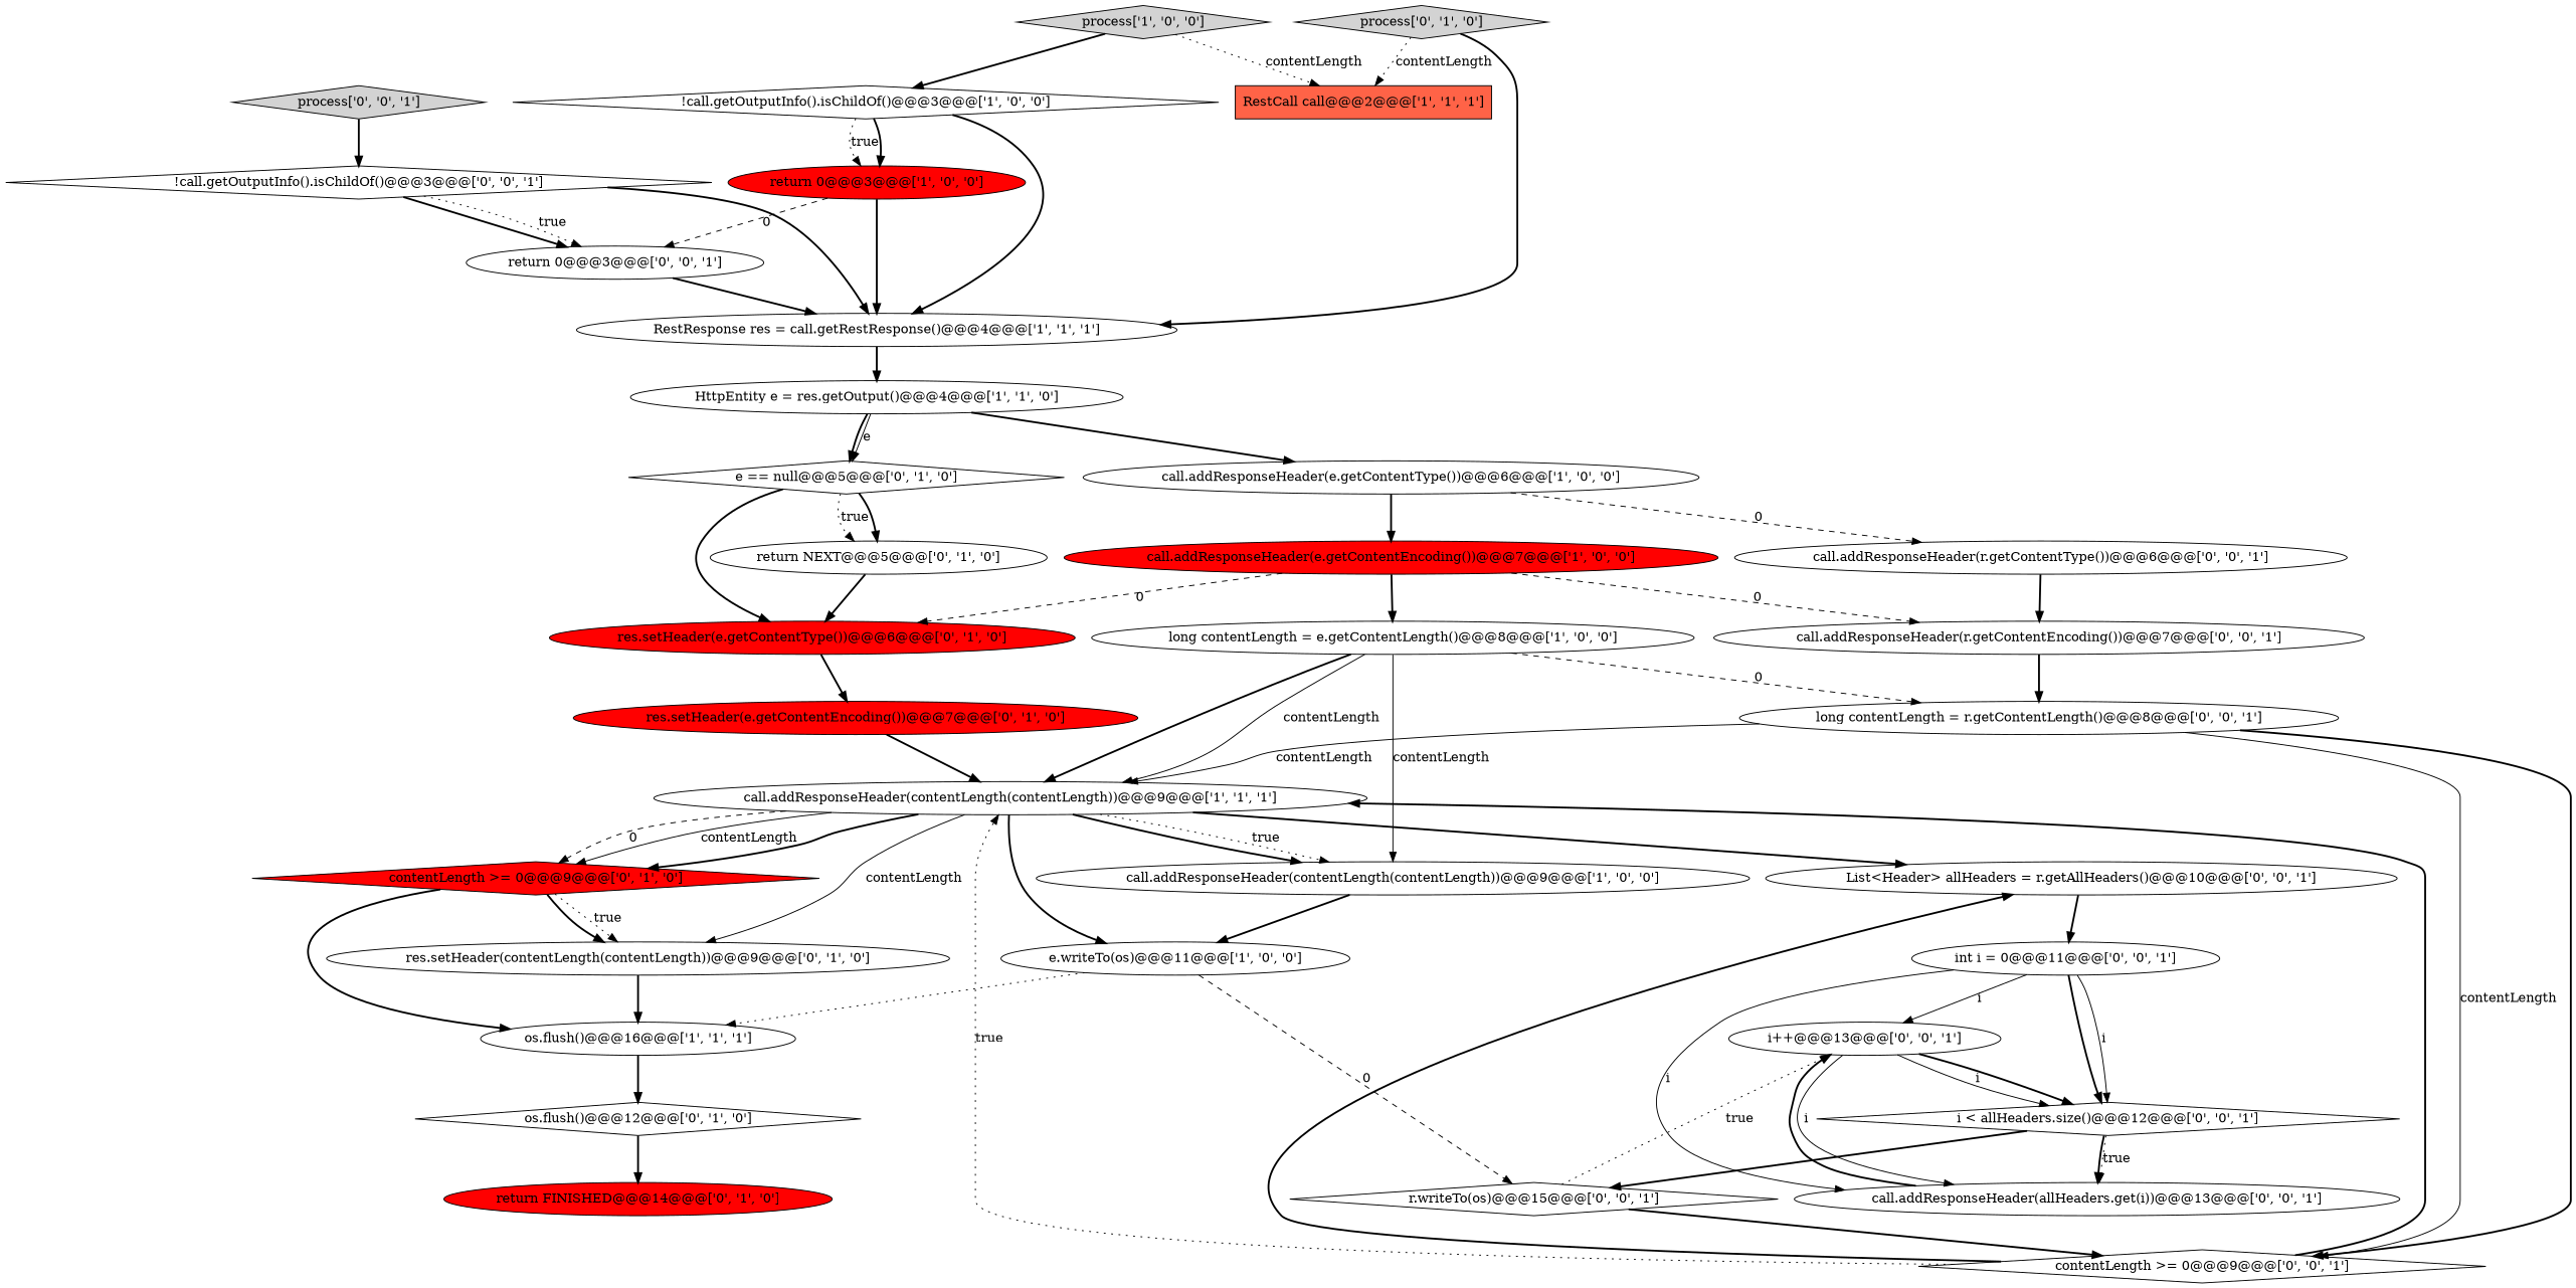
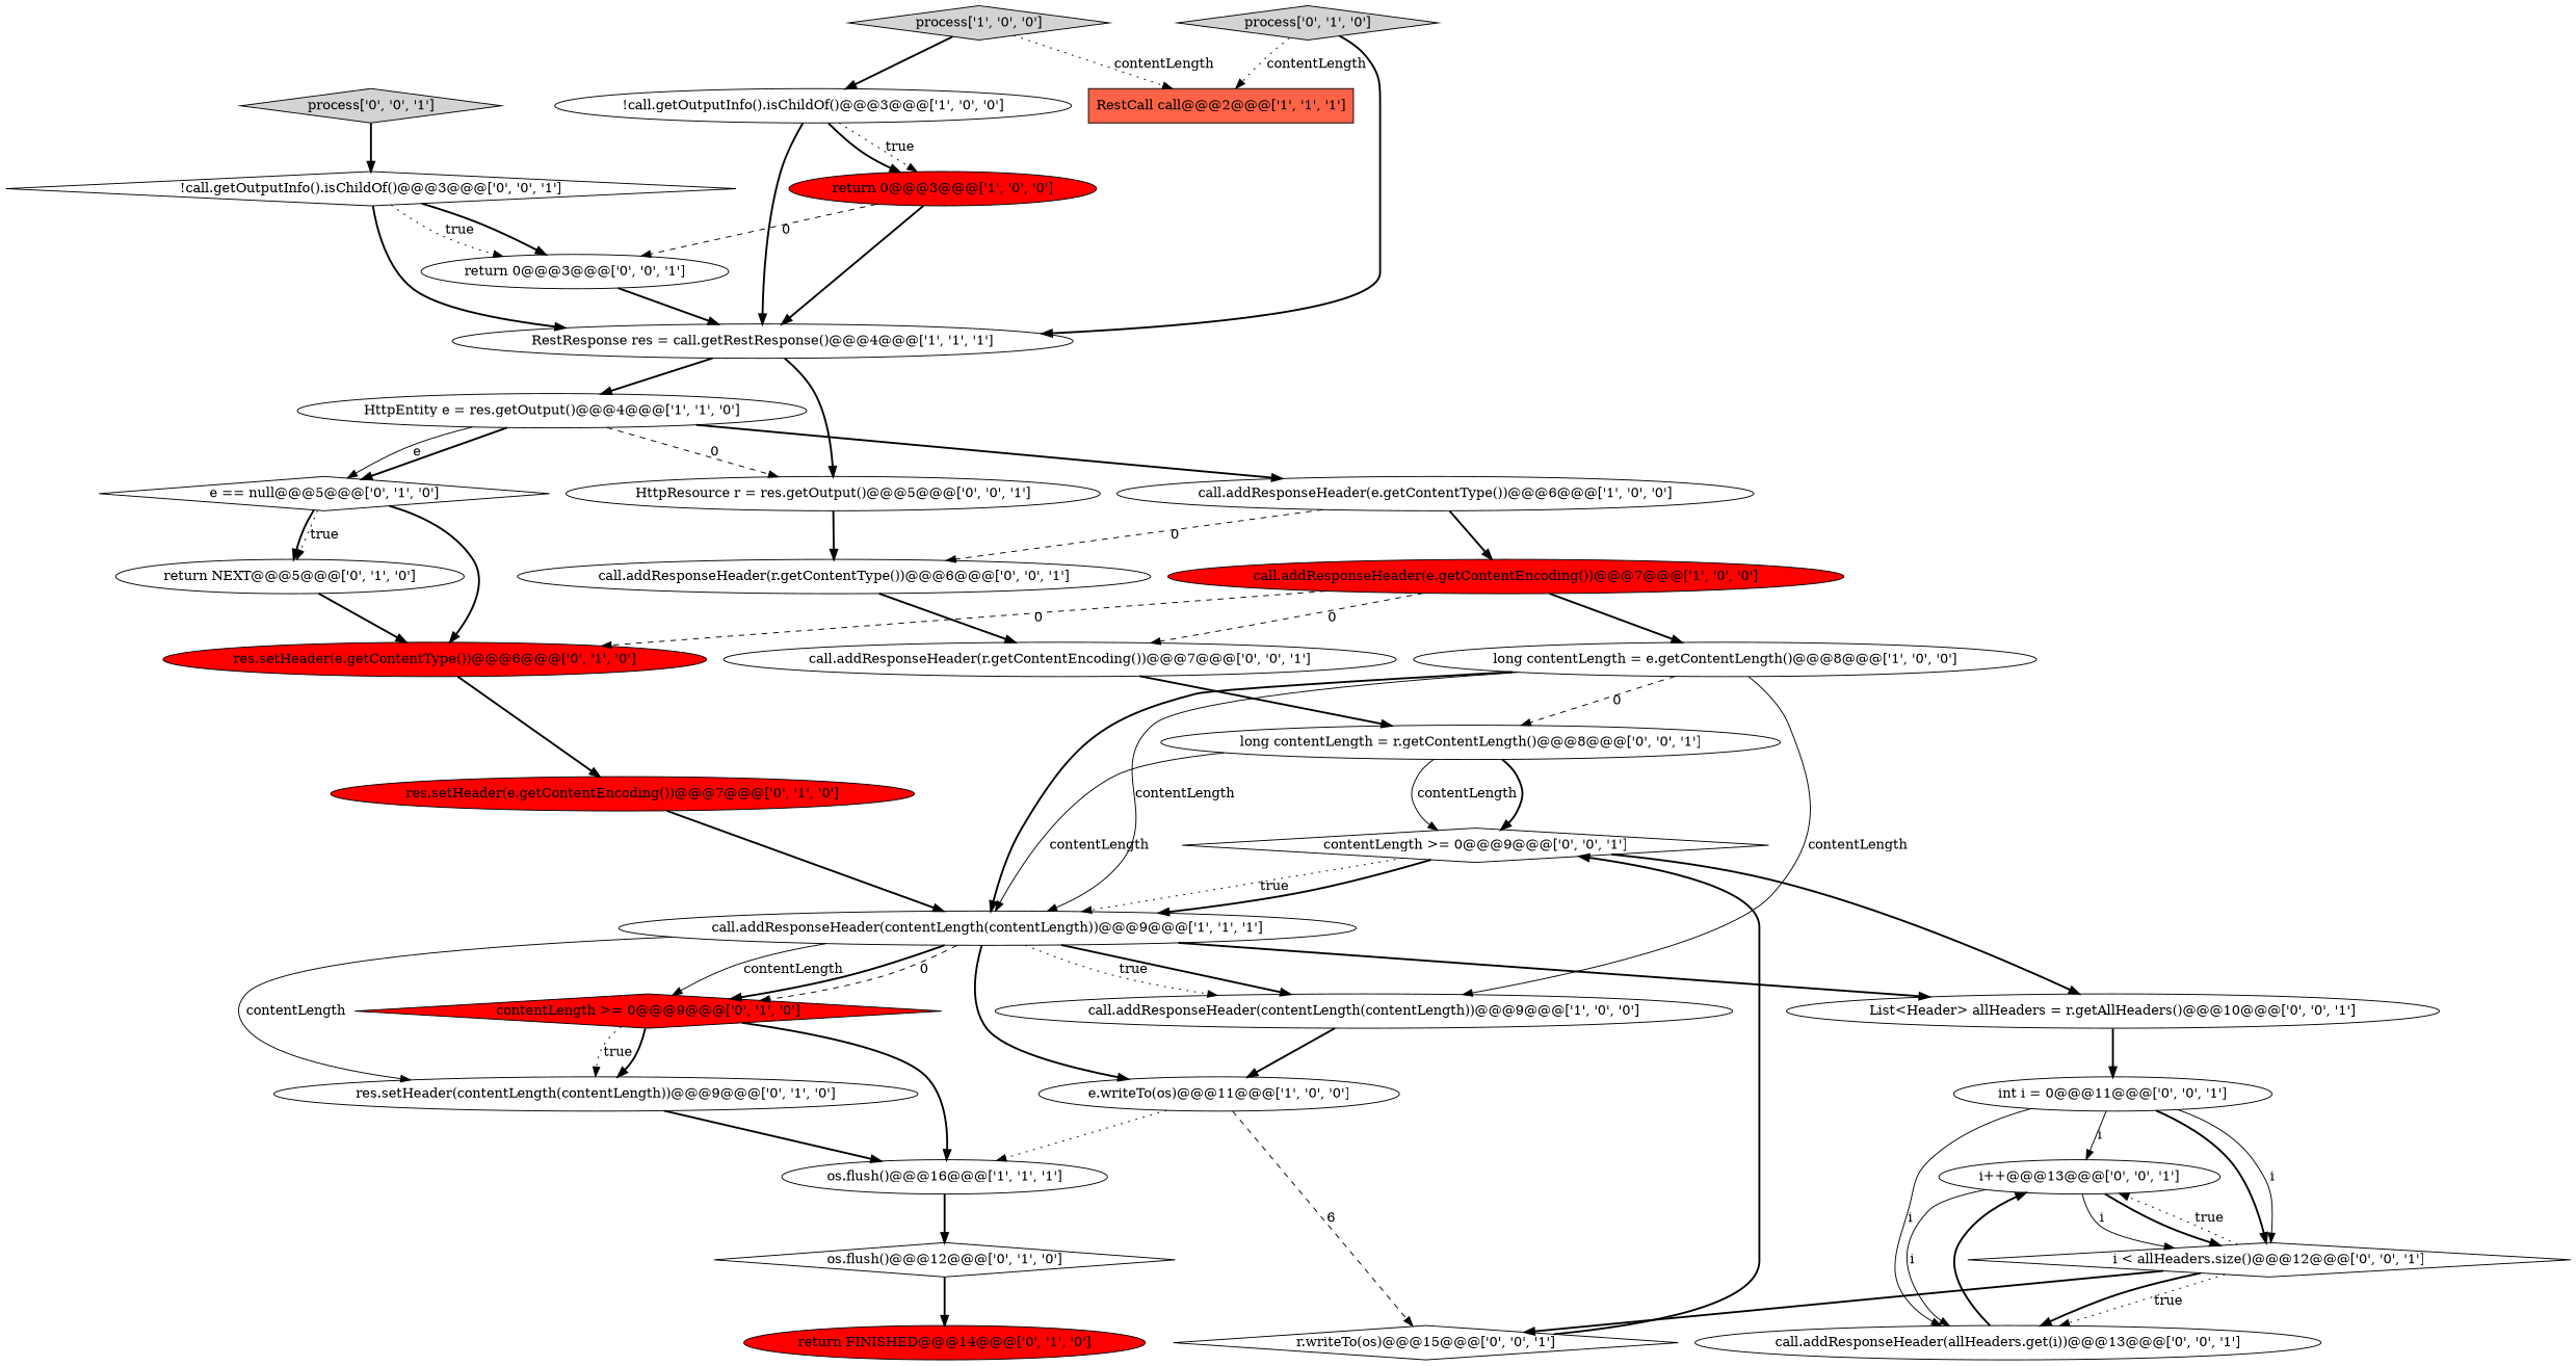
  digraph {
    node [fillcolor=white shape=ellipse style=filled]
    edge [style=bold]
    n1 [label="return 0@@@3@@@['0', '0', '1']"]
    n2 [label="RestResponse res = call.getRestResponse()@@@4@@@['1', '1', '1']"]
    n3 [label="HttpEntity e = res.getOutput()@@@4@@@['1', '1', '0']"]
+   n4 [label="HttpResource r = res.getOutput()@@@5@@@['0', '0', '1']"]
    n5 [label="i++@@@13@@@['0', '0', '1']"]
    n6 [label="i < allHeaders.size()@@@12@@@['0', '0', '1']" shape=diamond]
    n7 [label="call.addResponseHeader(allHeaders.get(i))@@@13@@@['0', '0', '1']"]
    n8 [label="r.writeTo(os)@@@15@@@['0', '0', '1']" shape=diamond]
    n9 [fillcolor=lightgray label="process['0', '0', '1']" shape=diamond]
    n10 [label="!call.getOutputInfo().isChildOf()@@@3@@@['0', '0', '1']" shape=diamond]
    n11 [fillcolor=tomato label="RestCall call@@@2@@@['1', '1', '1']" shape=box]
    n12 [label="call.addResponseHeader(r.getContentEncoding())@@@7@@@['0', '0', '1']"]
    n13 [label="long contentLength = r.getContentLength()@@@8@@@['0', '0', '1']"]
    n14 [label="contentLength >= 0@@@9@@@['0', '0', '1']" shape=diamond]
    n15 [label="call.addResponseHeader(contentLength(contentLength))@@@9@@@['1', '1', '1']"]
    n16 [label="List<Header> allHeaders = r.getAllHeaders()@@@10@@@['0', '0', '1']"]
    n17 [label="call.addResponseHeader(contentLength(contentLength))@@@9@@@['1', '0', '0']"]
    n18 [label="e.writeTo(os)@@@11@@@['1', '0', '0']"]
    n19 [fillcolor=red label="contentLength >= 0@@@9@@@['0', '1', '0']" shape=diamond]
    n20 [label="res.setHeader(contentLength(contentLength))@@@9@@@['0', '1', '0']"]
    n21 [fillcolor=lightgray label="process['0', '1', '0']" shape=diamond]
    n22 [label="int i = 0@@@11@@@['0', '0', '1']"]
    n23 [label="call.addResponseHeader(r.getContentType())@@@6@@@['0', '0', '1']"]
    n24 [label="e == null@@@5@@@['0', '1', '0']" shape=diamond]
    n25 [label="call.addResponseHeader(e.getContentType())@@@6@@@['1', '0', '0']"]
    n26 [fillcolor=red label="res.setHeader(e.getContentType())@@@6@@@['0', '1', '0']"]
    n27 [label="return NEXT@@@5@@@['0', '1', '0']"]
    n28 [fillcolor=red label="call.addResponseHeader(e.getContentEncoding())@@@7@@@['1', '0', '0']"]
    n29 [label="long contentLength = e.getContentLength()@@@8@@@['1', '0', '0']"]
    n30 [fillcolor=red label="res.setHeader(e.getContentEncoding())@@@7@@@['0', '1', '0']"]
-   n31 [label="!call.getOutputInfo().isChildOf()@@@3@@@['1', '0', '0']" shape=diamond]
+   n31 [label="!call.getOutputInfo().isChildOf()@@@3@@@['1', '0', '0']"]
    n32 [fillcolor=red label="return 0@@@3@@@['1', '0', '0']"]
    n33 [fillcolor=red label="return FINISHED@@@14@@@['0', '1', '0']"]
    n34 [label="os.flush()@@@16@@@['1', '1', '1']"]
    n35 [label="os.flush()@@@12@@@['0', '1', '0']" shape=diamond]
    n36 [fillcolor=lightgray label="process['1', '0', '0']" shape=diamond]
    n1 -> n2
    n2 -> n3
+   n2 -> n4
+   n3 -> n4 [label=0 style=dashed]
    n3 -> n24
    n3 -> n24 [label=e style=solid]
    n3 -> n25
+   n4 -> n23
    n5 -> n6 [label=i style=solid]
    n5 -> n6
    n5 -> n7 [label=i style=solid]
-   n8 -> n5 [label=true style=dotted]
+   n6 -> n5 [label=true style=dotted]
    n6 -> n7 [label=true style=dotted]
    n6 -> n7
    n6 -> n8
    n7 -> n5
    n8 -> n14
    n9 -> n10
    n10 -> n1
    n10 -> n1 [label=true style=dotted]
    n10 -> n2
    n12 -> n13
    n13 -> n14 [label=contentLength style=solid]
    n13 -> n14
    n13 -> n15 [label=contentLength style=solid]
    n14 -> n15 [label=true style=dotted]
    n14 -> n15
    n14 -> n16
    n15 -> n16
    n15 -> n17
    n15 -> n17 [label=true style=dotted]
    n15 -> n18
    n15 -> n19 [label=contentLength style=solid]
    n15 -> n19
    n15 -> n19 [label=0 style=dashed]
    n15 -> n20 [label=contentLength style=solid]
    n16 -> n22
    n17 -> n18
-   n18 -> n8 [label=0 style=dashed]
+   n18 -> n8 [label=6 style=dashed]
    n18 -> n34 [style=dotted]
    n19 -> n20 [label=true style=dotted]
    n19 -> n20
    n19 -> n34
    n20 -> n34
    n21 -> n2
    n21 -> n11 [label=contentLength style=dotted]
    n22 -> n5 [label=i style=solid]
    n22 -> n6
    n22 -> n6 [label=i style=solid]
    n22 -> n7 [label=i style=solid]
    n23 -> n12
    n24 -> n26
    n24 -> n27 [label=true style=dotted]
    n24 -> n27
    n25 -> n23 [label=0 style=dashed]
    n25 -> n28
    n26 -> n30
    n27 -> n26
    n28 -> n12 [label=0 style=dashed]
    n28 -> n26 [label=0 style=dashed]
    n28 -> n29
    n29 -> n13 [label=0 style=dashed]
    n29 -> n15 [label=contentLength style=solid]
    n29 -> n15
    n29 -> n17 [label=contentLength style=solid]
    n30 -> n15
    n31 -> n2
    n31 -> n32 [label=true style=dotted]
    n31 -> n32
    n32 -> n1 [label=0 style=dashed]
    n32 -> n2
    n34 -> n35
    n35 -> n33
    n36 -> n11 [label=contentLength style=dotted]
    n36 -> n31
  }
